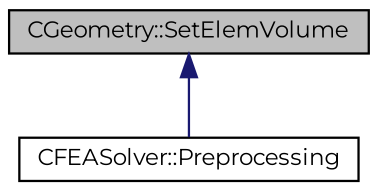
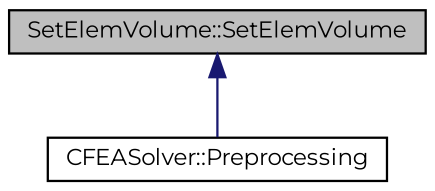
  digraph {
    rankdir=TB
    fontname=Montserrat
    node [color=black fontname=Montserrat fontsize=10 shape=record style=filled]
-   n1 [fillcolor=grey75 fontcolor=black height=0.2 label="CGeometry::SetElemVolume" width=0.4]
+   n1 [fillcolor=grey75 fontcolor=black height=0.2 label="SetElemVolume::SetElemVolume" width=0.4]
    n2 [fillcolor=white height=0.2 label="CFEASolver::Preprocessing" width=0.4]
    n1 -> n2 [color=midnightblue dir=back fontname=Montserrat fontsize=10 labelfontname=Helvetica labelfontsize=10 style=solid]
  }
